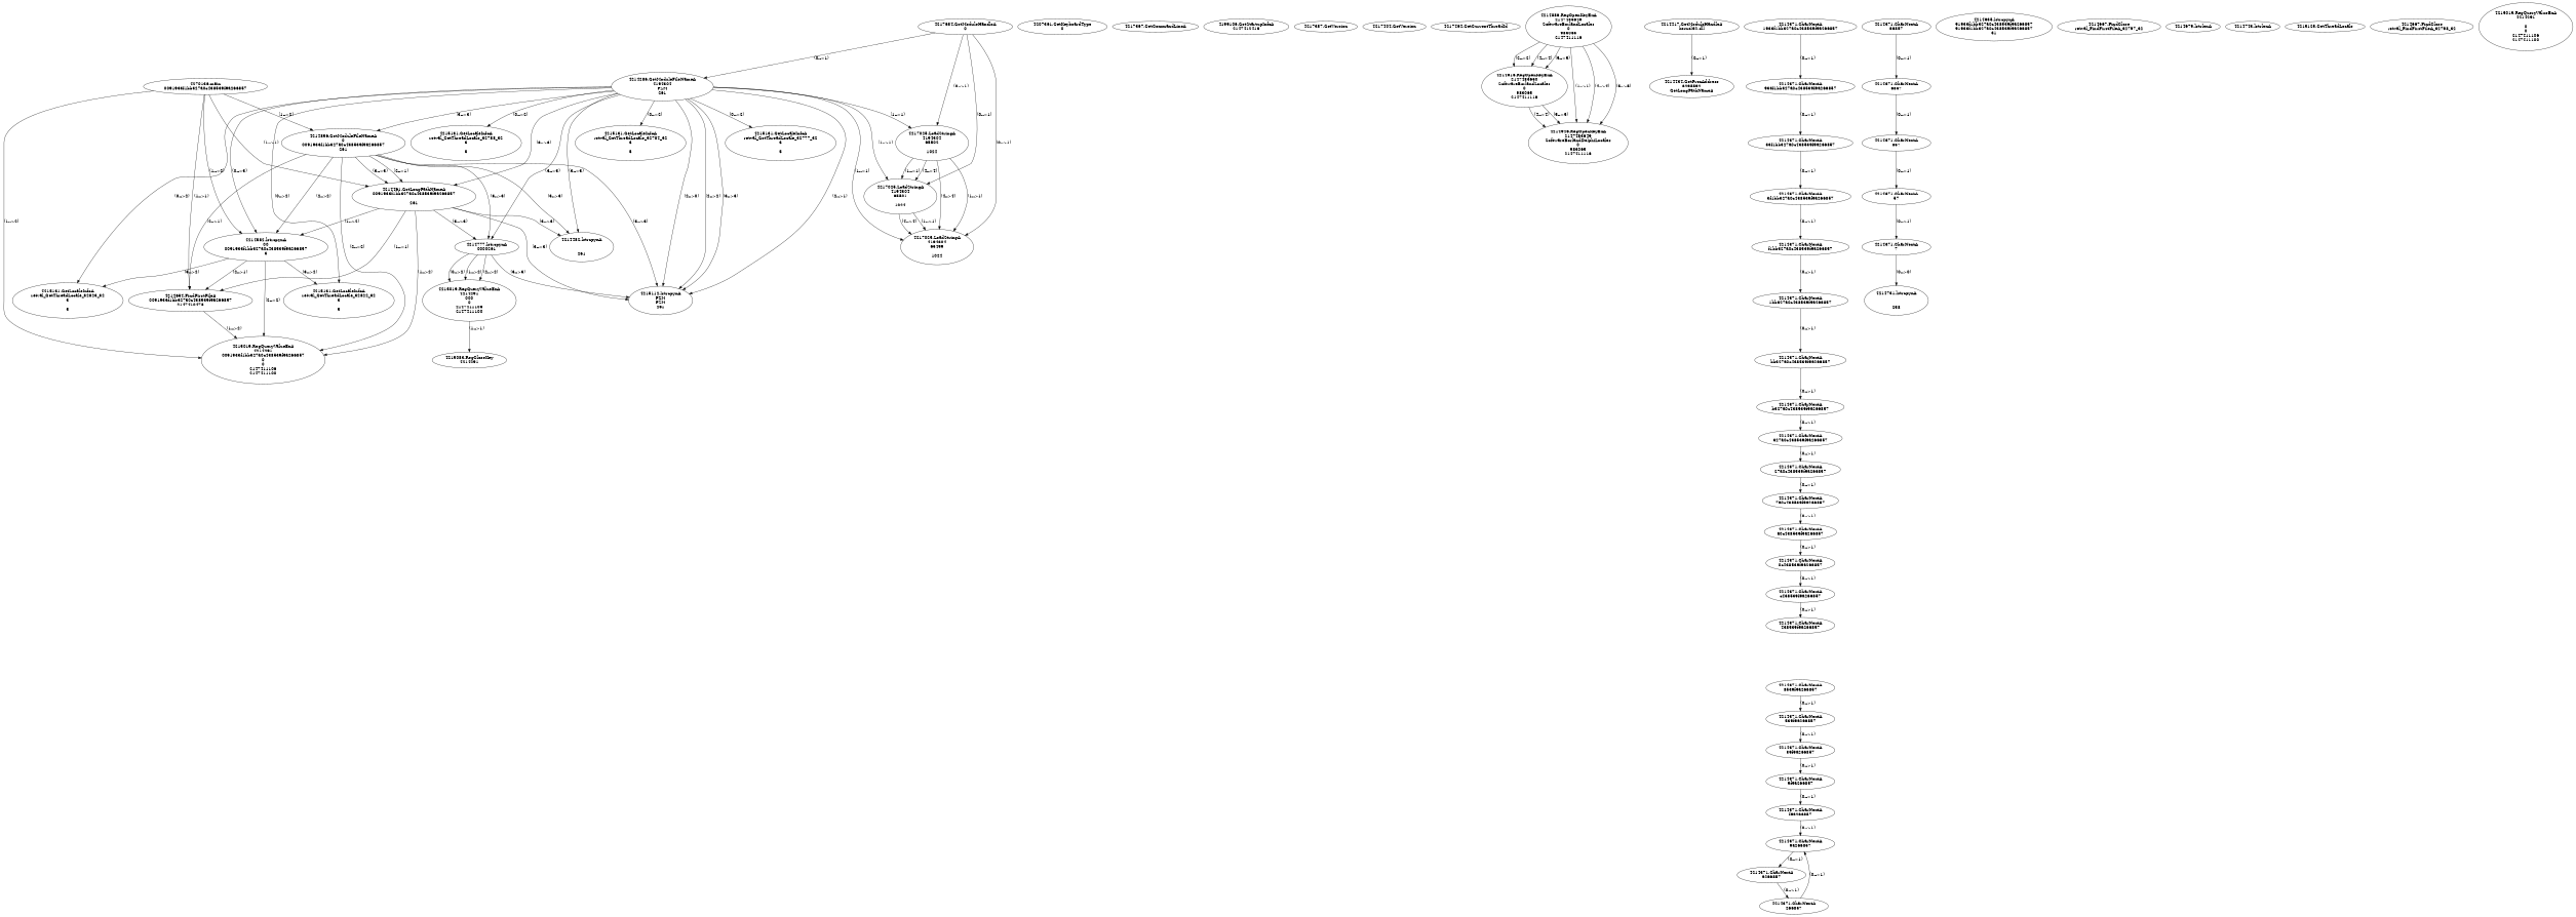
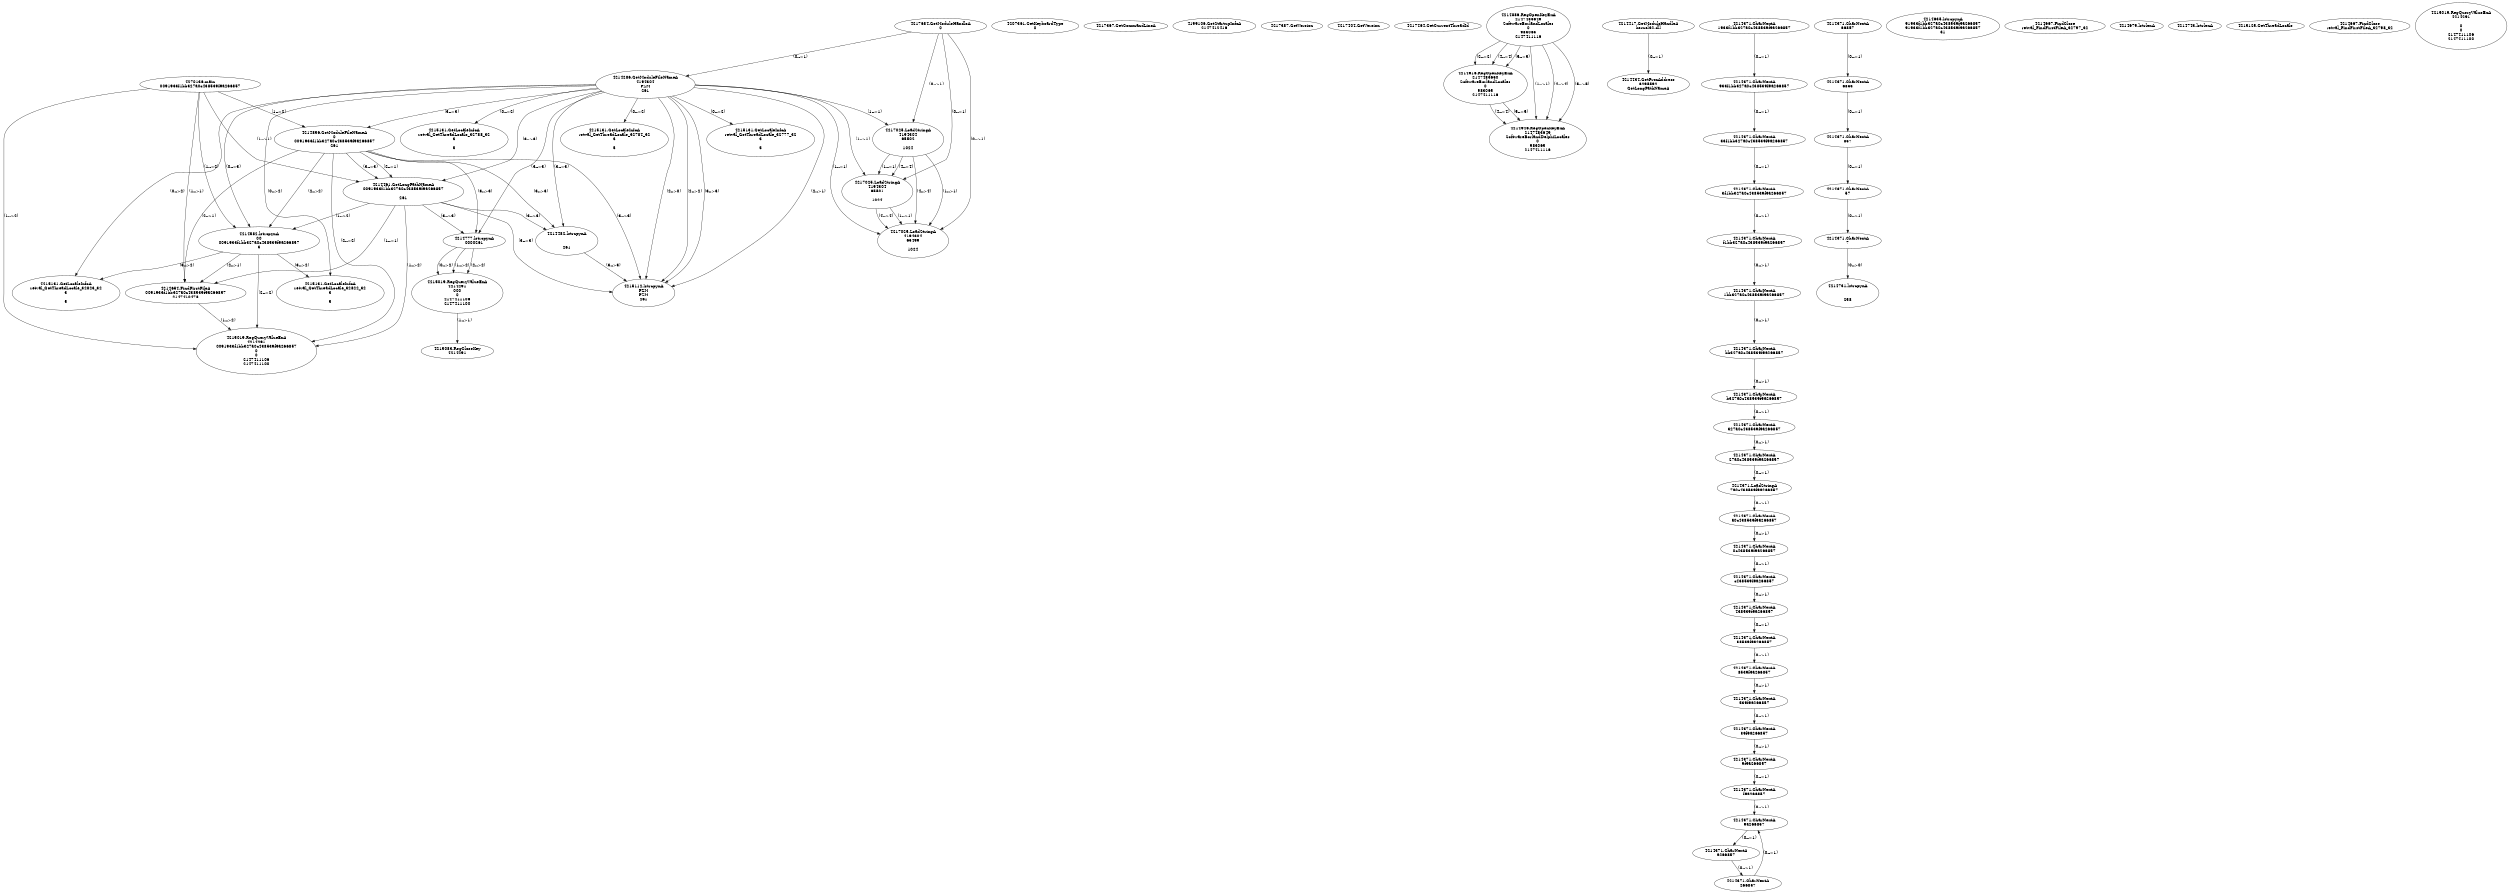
  digraph {
    n1 [label="4270136.main\n0091933f1bb327a0c438539f9a266857"]
    n2 [label="4214856.GetModuleFileNameA\n0\n0091933f1bb327a0c438539f9a266857\n261"]
    n3 [label="4214461.GetLongPathNameA\n0091933f1bb327a0c438539f9a266857\n\n261"]
    n4 [label="4214582.lstrcpynA\n00\n0091933f1bb327a0c438539f9a266857\n3"]
    n5 [label="4214654.FindFirstFileA\n0091933f1bb327a0c438539f9a266857\n2147410478"]
    n6 [label="4215019.RegQueryValueExA\n4214291\n0091933f1bb327a0c438539f9a266857\n0\n0\n2147411106\n2147411100"]
    n7 [label="4214777.lstrcpynA\n0000261"]
    n8 [label="4215112.lstrcpynA\nPZM\nPZM\n261"]
    n9 [label="4214482.lstrcpynA\n\n\n261"]
    n10 [label="4215131.GetLocaleInfoA\nretval_GetThreadLocale_32822_32\n3\n\n5"]
    n11 [label="4215131.GetLocaleInfoA\nretval_GetThreadLocale_32823_32\n3\n\n5"]
    n12 [label="4217684.GetModuleHandleA\n0"]
    n13 [label="4214286.GetModuleFileNameA\n4194304\nPZM\n261"]
    n14 [label="4217025.LoadStringA\n4194304\n65502\n\n1024"]
    n15 [label="4217025.LoadStringA\n4194304\n65501\n\n1024"]
    n16 [label="4217025.LoadStringA\n4194304\n65499\n\n1024"]
    n17 [label="4215131.GetLocaleInfoA\nretval_GetThreadLocale_32788_32\n3\n\n5"]
    n18 [label="4215131.GetLocaleInfoA\nretval_GetThreadLocale_32784_32\n3\n\n5"]
    n19 [label="4215131.GetLocaleInfoA\nretval_GetThreadLocale_32777_32\n3\n\n5"]
    n20 [label="4207361.GetKeyboardType\n0"]
    n21 [label="4217367.GetCommandLineA\n"]
    n22 [label="4199106.GetStartupInfoA\n2147412416"]
    n23 [label="4217387.GetVersion\n"]
    n24 [label="4217404.GetVersion\n"]
    n25 [label="4217464.GetCurrentThreadId\n"]
    n26 [label="4215019.RegQueryValueExA\n4214291\n000\n0\n2147411106\n2147411100"]
    n27 [label="4214886.RegOpenKeyExA\n2147483649\nSoftware\Borland\Locales\n0\n983065\n2147411116"]
    n28 [label="4214916.RegOpenKeyExA\n2147483650\nSoftware\Borland\Locales\n0\n983065\n2147411116"]
    n29 [label="4214946.RegOpenKeyExA\n2147483649\nSoftware\Borland\Delphi\Locales\n0\n983065\n2147411116"]
    n30 [label="4214417.GetModuleHandleA\nkernel32.dll"]
    n31 [label="4214434.GetProcAddress\n6295592\nGetLongPathNameA"]
    n32 [label="4214371.CharNextA\n1933f1bb327a0c438539f9a266857"]
    n33 [label="4214371.CharNextA\n933f1bb327a0c438539f9a266857"]
    n34 [label="4214371.CharNextA\n33f1bb327a0c438539f9a266857"]
    n35 [label="4214371.CharNextA\n3f1bb327a0c438539f9a266857"]
    n36 [label="4214371.CharNextA\nf1bb327a0c438539f9a266857"]
    n37 [label="4214371.CharNextA\n1bb327a0c438539f9a266857"]
    n38 [label="4214371.CharNextA\nbb327a0c438539f9a266857"]
    n39 [label="4214371.CharNextA\nb327a0c438539f9a266857"]
    n40 [label="4214371.CharNextA\n327a0c438539f9a266857"]
    n41 [label="4214371.CharNextA\n27a0c438539f9a266857"]
-   n42 [label="4214371.CharNextA\n7a0c438539f9a266857"]
+   n42 [label="4214371.LoadStringA\n7a0c438539f9a266857"]
    n43 [label="4214371.CharNextA\na0c438539f9a266857"]
    n44 [label="4214371.CharNextA\n0c438539f9a266857"]
    n45 [label="4214371.CharNextA\nc438539f9a266857"]
    n46 [label="4214371.CharNextA\n438539f9a266857"]
+   n47 [label="4214371.CharNextA\n38539f9a266857"]
    n48 [label="4214371.CharNextA\n8539f9a266857"]
    n49 [label="4214371.CharNextA\n539f9a266857"]
    n50 [label="4214371.CharNextA\n39f9a266857"]
    n51 [label="4214371.CharNextA\n9f9a266857"]
    n52 [label="4214371.CharNextA\nf9a266857"]
    n53 [label="4214371.CharNextA\n9a266857"]
    n54 [label="4214371.CharNextA\na266857"]
    n55 [label="4214371.CharNextA\n266857"]
    n56 [label="4214371.CharNextA\n66857"]
-   n57 [label="4214371.CharNextA\n6857"]
+   n57 [label="4214371.CharNextA\n6853"]
    n58 [label="4214371.CharNextA\n857"]
    n59 [label="4214371.CharNextA\n57"]
    n60 [label="4214371.CharNextA\n7"]
    n61 [label="4214731.lstrcpynA\n\n\n258"]
    n62 [label="4214635.lstrcpynA\n91933f1bb327a0c438539f9a266857\n91933f1bb327a0c438539f9a266857\n31"]
    n63 [label="4214667.FindClose\nretval_FindFirstFileA_32797_32"]
    n64 [label="4214679.lstrlenA\n"]
    n65 [label="4214743.lstrlenA\n"]
    n66 [label="4215083.RegCloseKey\n4214291"]
    n67 [label="4215125.GetThreadLocale\n"]
    n68 [label="4214667.FindClose\nretval_FindFirstFileA_32798_32"]
    n69 [label="4215019.RegQueryValueExA\n4214291\n\n0\n0\n2147411106\n2147411100"]
    n1 -> n2 [label="(1-->2)"]
    n1 -> n3 [label="(1-->1)"]
    n1 -> n4 [label="(1-->2)"]
    n1 -> n5 [label="(1-->1)"]
    n1 -> n6 [label="(1-->2)"]
    n2 -> n3 [label="(2-->1)"]
    n2 -> n3 [label="(3-->3)"]
    n2 -> n4 [label="(2-->2)"]
    n2 -> n5 [label="(2-->1)"]
    n2 -> n6 [label="(2-->2)"]
    n2 -> n7 [label="(3-->3)"]
    n2 -> n8 [label="(3-->3)"]
    n2 -> n9 [label="(3-->3)"]
    n3 -> n4 [label="(1-->2)"]
    n3 -> n5 [label="(1-->1)"]
    n3 -> n6 [label="(1-->2)"]
    n3 -> n7 [label="(3-->3)"]
    n3 -> n8 [label="(3-->3)"]
    n3 -> n9 [label="(3-->3)"]
    n4 -> n5 [label="(2-->1)"]
    n4 -> n6 [label="(2-->2)"]
    n4 -> n10 [label="(3-->2)"]
    n4 -> n11 [label="(3-->2)"]
    n5 -> n6 [label="(1-->2)"]
-   n7 -> n8 [label="(3-->3)"]
+   n9 -> n8 [label="(3-->3)"]
    n7 -> n26 [label="(1-->2)"]
    n7 -> n26 [label="(2-->2)"]
    n7 -> n26 [label="(0-->2)"]
    n12 -> n13 [label="(0-->1)"]
    n12 -> n14 [label="(0-->1)"]
    n12 -> n15 [label="(0-->1)"]
    n12 -> n16 [label="(0-->1)"]
    n13 -> n2 [label="(3-->3)"]
    n13 -> n3 [label="(3-->3)"]
    n13 -> n4 [label="(0-->3)"]
    n13 -> n7 [label="(3-->3)"]
    n13 -> n8 [label="(2-->1)"]
    n13 -> n8 [label="(2-->2)"]
    n13 -> n8 [label="(3-->3)"]
    n13 -> n8 [label="(2-->0)"]
    n13 -> n9 [label="(3-->3)"]
    n13 -> n10 [label="(0-->2)"]
    n13 -> n11 [label="(0-->2)"]
    n13 -> n14 [label="(1-->1)"]
    n13 -> n15 [label="(1-->1)"]
    n13 -> n16 [label="(1-->1)"]
    n13 -> n17 [label="(0-->2)"]
    n13 -> n18 [label="(0-->2)"]
    n13 -> n19 [label="(0-->2)"]
    n14 -> n15 [label="(1-->1)"]
    n14 -> n15 [label="(4-->4)"]
    n14 -> n16 [label="(1-->1)"]
    n14 -> n16 [label="(4-->4)"]
    n15 -> n16 [label="(1-->1)"]
    n15 -> n16 [label="(4-->4)"]
    n26 -> n66 [label="(1-->1)"]
    n27 -> n28 [label="(2-->2)"]
    n27 -> n28 [label="(4-->4)"]
    n27 -> n28 [label="(5-->5)"]
    n27 -> n29 [label="(1-->1)"]
    n27 -> n29 [label="(4-->4)"]
    n27 -> n29 [label="(5-->5)"]
    n28 -> n29 [label="(4-->4)"]
    n28 -> n29 [label="(5-->5)"]
    n30 -> n31 [label="(0-->1)"]
    n32 -> n33 [label="(0-->1)"]
    n33 -> n34 [label="(0-->1)"]
    n34 -> n35 [label="(0-->1)"]
    n35 -> n36 [label="(0-->1)"]
    n36 -> n37 [label="(0-->1)"]
    n37 -> n38 [label="(0-->1)"]
    n38 -> n39 [label="(0-->1)"]
    n39 -> n40 [label="(0-->1)"]
    n40 -> n41 [label="(0-->1)"]
    n41 -> n42 [label="(0-->1)"]
    n42 -> n43 [label="(0-->1)"]
    n43 -> n44 [label="(0-->1)"]
    n44 -> n45 [label="(0-->1)"]
    n45 -> n46 [label="(0-->1)"]
+   n46 -> n47 [label="(0-->1)"]
+   n47 -> n48 [label="(0-->1)"]
    n48 -> n49 [label="(0-->1)"]
    n49 -> n50 [label="(0-->1)"]
    n50 -> n51 [label="(0-->1)"]
    n51 -> n52 [label="(0-->1)"]
    n52 -> n53 [label="(0-->1)"]
    n53 -> n54 [label="(0-->1)"]
    n54 -> n55 [label="(0-->1)"]
    n55 -> n53 [label="(0-->1)"]
    n56 -> n57 [label="(0-->1)"]
    n57 -> n58 [label="(0-->1)"]
    n58 -> n59 [label="(0-->1)"]
    n59 -> n60 [label="(0-->1)"]
    n60 -> n61 [label="(0-->0)"]
  }
